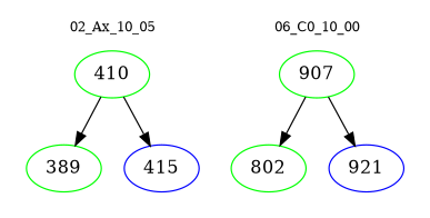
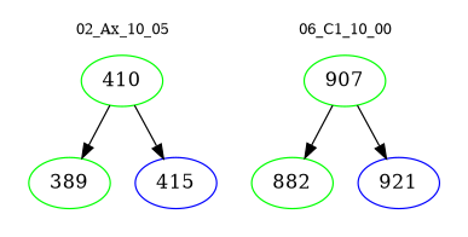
  digraph {
    node [color=green]
    edge [color=black]
    n1 [label=410]
    n2 [label=389]
    n3 [color=blue label=415]
    n4 [label=907]
-   n5 [label=802]
+   n5 [label=882]
    n6 [color=blue label=921]
    subgraph cluster_1 {
      color=white
      fontsize=10
      label="02_Ax_10_05"
      n1
      n2
      n3
    }
    subgraph cluster_2 {
      color=white
      fontsize=10
-     label="06_C0_10_00"
+     label="06_C1_10_00"
      n4
      n5
      n6
    }
    n1 -> n2
    n1 -> n3
    n4 -> n5
    n4 -> n6
  }
